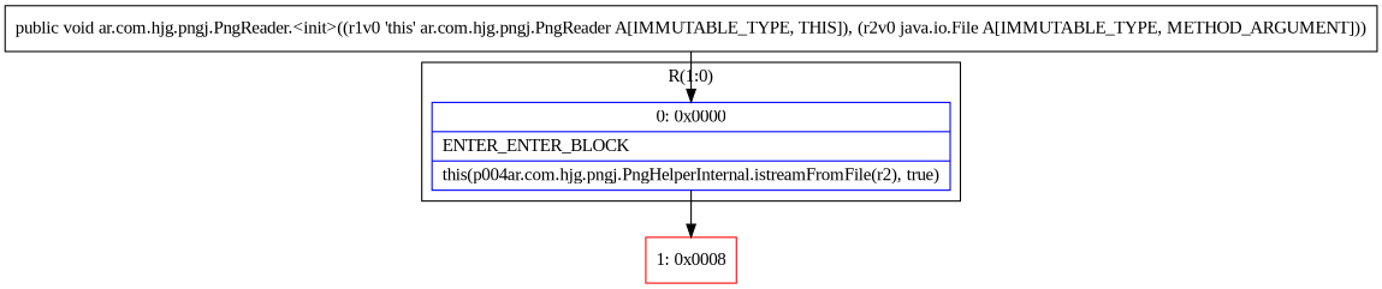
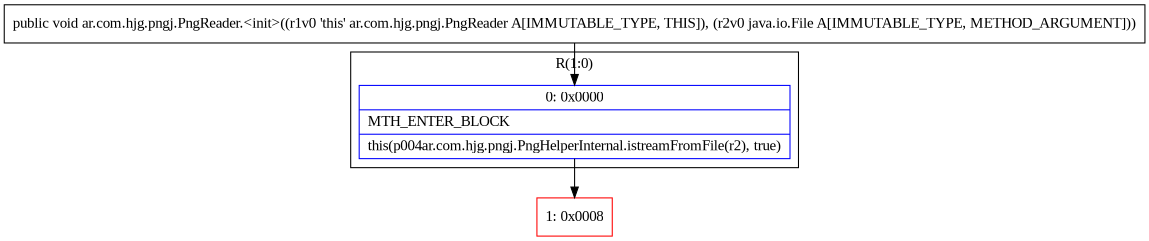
  digraph {
    fontname="Liberation Serif"
    node [shape=record fontname="Liberation Serif"]
    edge [fontname="Liberation Serif"]
-   n1 [color=blue label="{0\:\ 0x0000|ENTER_ENTER_BLOCK\l|this(p004ar.com.hjg.pngj.PngHelperInternal.istreamFromFile(r2), true)\l}"]
+   n1 [color=blue label="{0\:\ 0x0000|MTH_ENTER_BLOCK\l|this(p004ar.com.hjg.pngj.PngHelperInternal.istreamFromFile(r2), true)\l}"]
    n2 [color=red label="{1\:\ 0x0008}"]
    n3 [label="{public void ar.com.hjg.pngj.PngReader.\<init\>((r1v0 'this' ar.com.hjg.pngj.PngReader A[IMMUTABLE_TYPE, THIS]), (r2v0 java.io.File A[IMMUTABLE_TYPE, METHOD_ARGUMENT])) }"]
    subgraph cluster_1 {
      label="R(1:0)"
      n1
    }
    n1 -> n2
    n3 -> n1
  }
